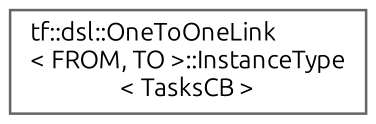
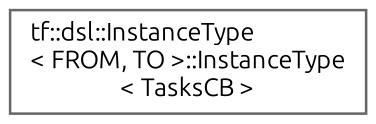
  digraph {
    rankdir=LR
    fontname=Ubuntu
-   n1 [color=grey40 fillcolor=white fontname=Ubuntu fontsize=10 height=0.2 label="tf::dsl::OneToOneLink\l\< FROM, TO \>::InstanceType\l\< TasksCB \>" shape=box style=filled width=0.4]
+   n1 [color=grey40 fillcolor=white fontname=Ubuntu fontsize=10 height=0.2 label="tf::dsl::InstanceType\l\< FROM, TO \>::InstanceType\l\< TasksCB \>" shape=box style=filled width=0.4]
  }
